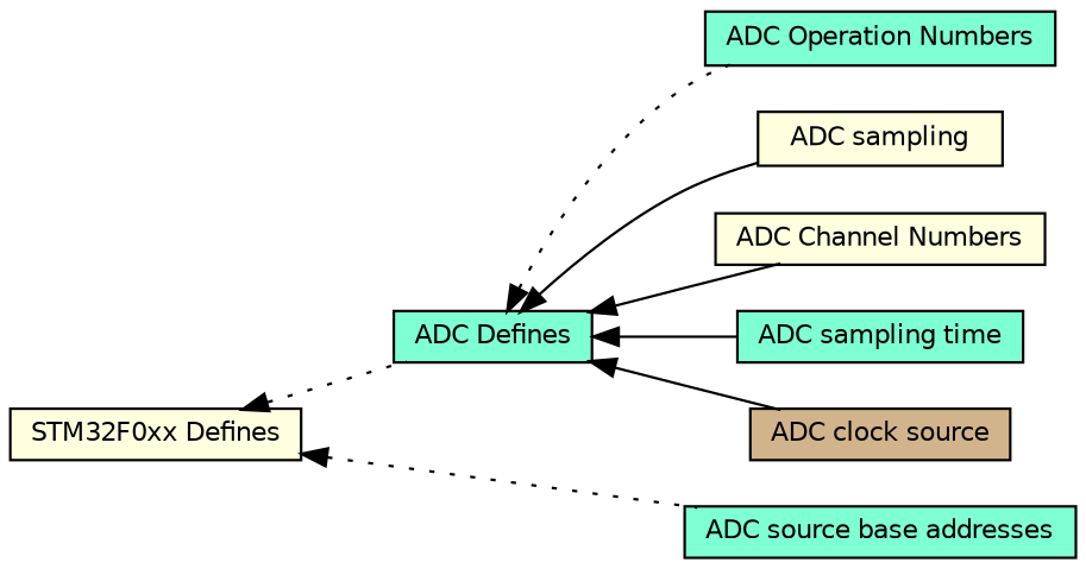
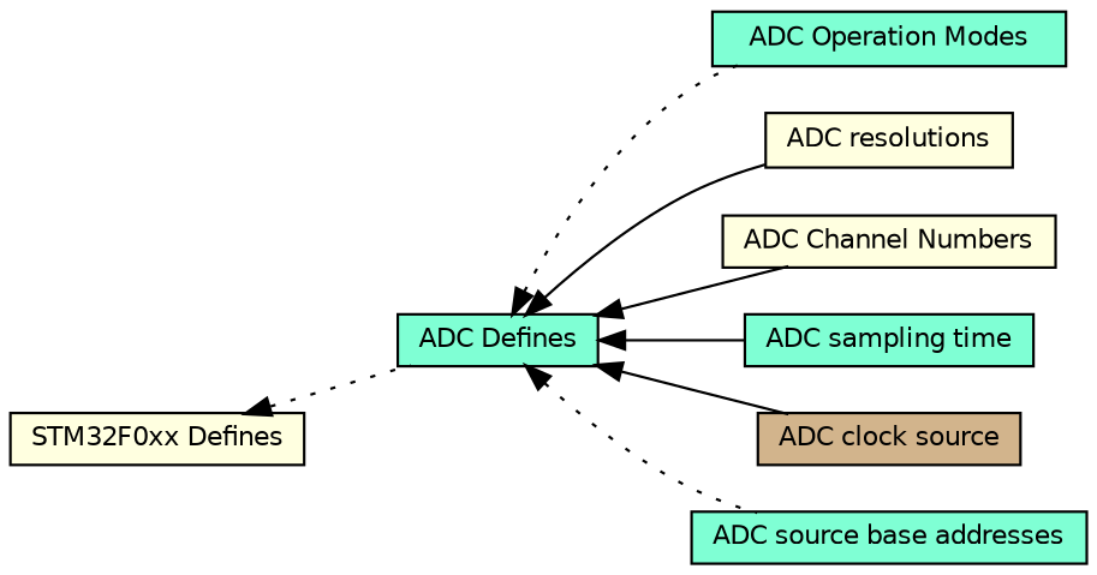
  digraph {
    rankdir=LR
    node [color=black fillcolor=aquamarine fontname=Helvetica fontsize=10 shape=record style=filled]
    edge [dir=back fontname=Helvetica fontsize=10 labelfontname=Helvetica labelfontsize=10 shape=plaintext style=solid]
-   n1 [height=0.2 label="ADC Operation Numbers" width=0.4]
-   n2 [fillcolor=lightyellow height=0.2 label="ADC sampling" width=0.4]
+   n1 [height=0.2 label="ADC Operation Modes" width=0.4]
+   n2 [fillcolor=lightyellow height=0.2 label="ADC resolutions" width=0.4]
    n3 [fillcolor=lightyellow height=0.2 label="ADC Channel Numbers" width=0.4]
    n4 [height=0.2 label="ADC sampling time" width=0.4]
    n5 [fillcolor=lightyellow height=0.2 label="STM32F0xx Defines" width=0.4]
    n6 [fontcolor=black height=0.2 label="ADC Defines" width=0.4]
    n7 [fillcolor=tan height=0.2 label="ADC clock source" width=0.4]
    n8 [height=0.2 label="ADC source base addresses" width=0.4]
    n5 -> n6 [style=dotted]
    n6 -> n1 [style=dotted]
    n6 -> n2
    n6 -> n3
    n6 -> n4
    n6 -> n7
-   n5 -> n8 [style=dotted]
+   n6 -> n8 [style=dotted]
  }
